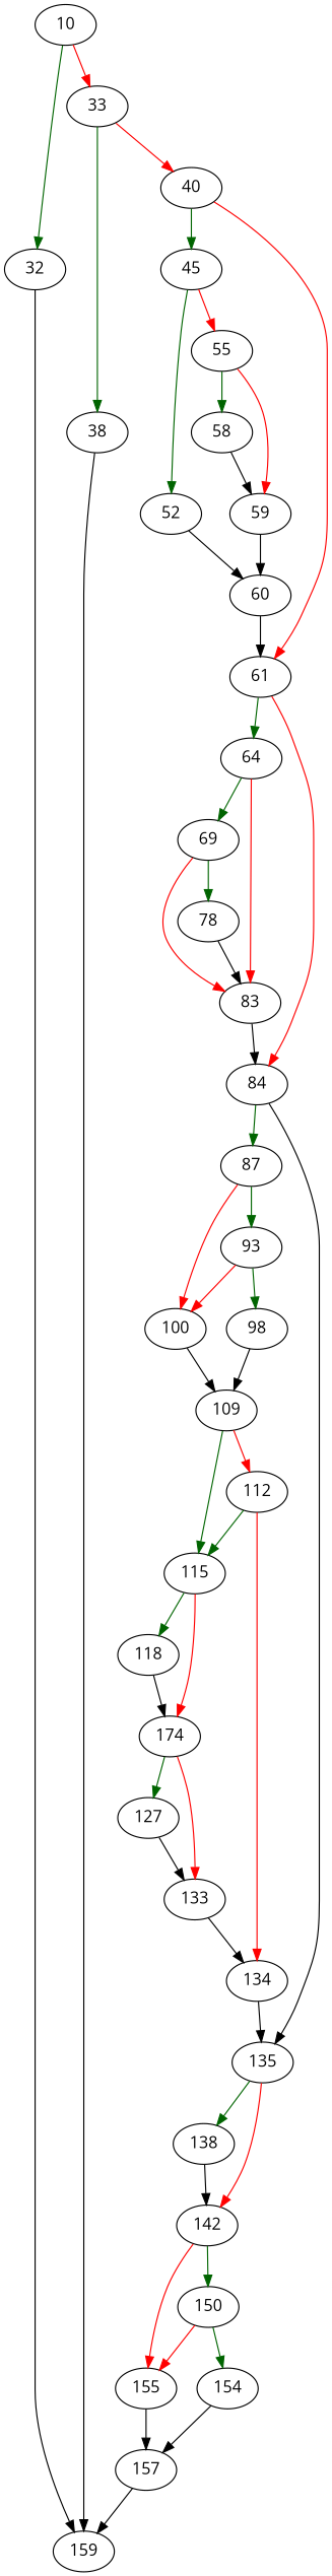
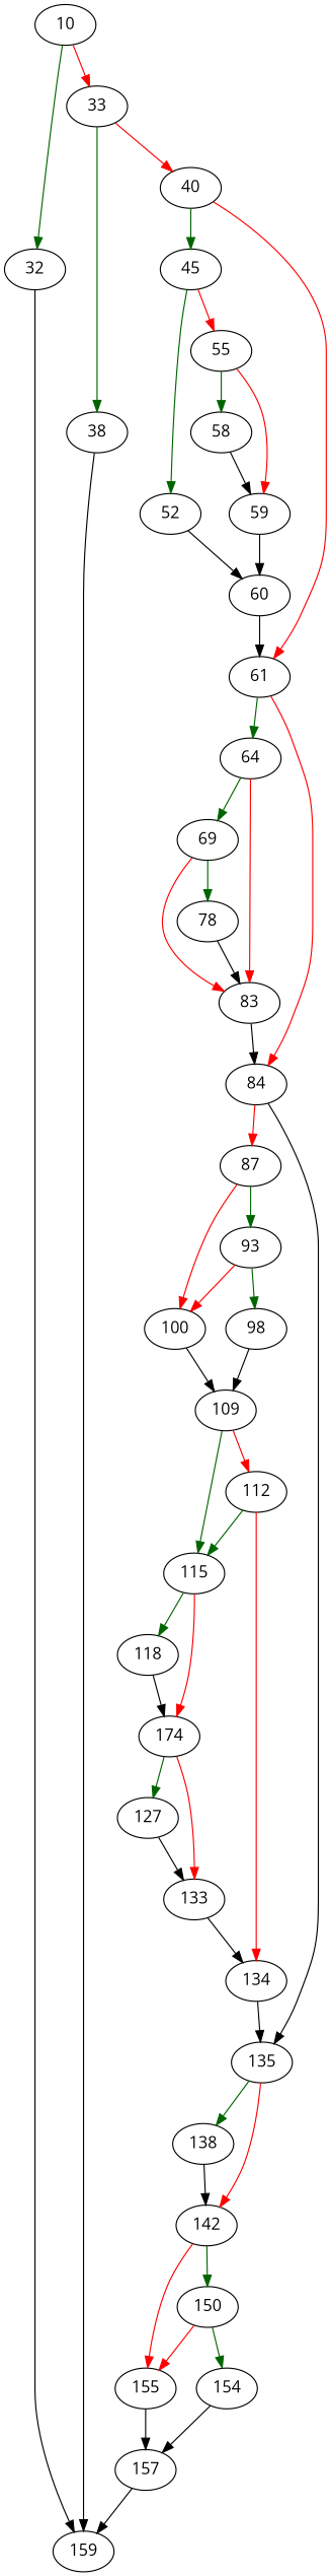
  strict digraph {
    fontname="Open Sans"
    node [fontname="Open Sans"]
    edge [fontname="Open Sans"]
    10 [entry=true]
    32
    33
    159
    38
    40
    45
    61
    52
    55
    64
    84
    60
    58
    59
    69
    83
    87
    135
    78
    93
    100
    138
    142
    98
    109
    150
    155
    115
    112
    118
    n32 [label=174]
    134
    127
    133
    154
    157
    10 -> 32 [color=darkgreen cond=true]
    10 -> 33 [color=red cond=false]
    32 -> 159
    33 -> 38 [color=darkgreen cond=true]
    33 -> 40 [color=red cond=false]
    38 -> 159
    40 -> 45 [color=darkgreen cond=true]
    40 -> 61 [color=red cond=false]
    45 -> 52 [color=darkgreen cond=true]
    45 -> 55 [color=red cond=false]
    61 -> 64 [color=darkgreen cond=true]
    61 -> 84 [color=red cond=false]
    52 -> 60
    55 -> 58 [color=darkgreen cond=true]
    55 -> 59 [color=red cond=false]
    64 -> 69 [color=darkgreen cond=true]
    64 -> 83 [color=red cond=false]
-   84 -> 87 [color=darkgreen cond=true]
+   84 -> 87 [color=red cond=true]
    84 -> 135 [color=black cond=false]
    60 -> 61
    58 -> 59
    59 -> 60
    69 -> 83 [color=red cond=false]
    69 -> 78 [color=darkgreen cond=true]
    83 -> 84
    87 -> 93 [color=darkgreen cond=true]
    87 -> 100 [color=red cond=false]
    135 -> 138 [color=darkgreen cond=true]
    135 -> 142 [color=red cond=false]
    78 -> 83
    93 -> 100 [color=red cond=false]
    93 -> 98 [color=darkgreen cond=true]
    100 -> 109
    138 -> 142
    142 -> 150 [color=darkgreen cond=true]
    142 -> 155 [color=red cond=false]
    98 -> 109
    109 -> 115 [color=darkgreen cond=true]
    109 -> 112 [color=red cond=false]
    150 -> 155 [color=red cond=false]
    150 -> 154 [color=darkgreen cond=true]
    155 -> 157
    115 -> 118 [color=darkgreen cond=true]
    115 -> n32 [color=red cond=false]
    112 -> 115 [color=darkgreen cond=true]
    112 -> 134 [color=red cond=false]
    118 -> n32
    n32 -> 127 [color=darkgreen cond=true]
    n32 -> 133 [color=red cond=false]
    134 -> 135
    127 -> 133
    133 -> 134
    154 -> 157
    157 -> 159
  }
